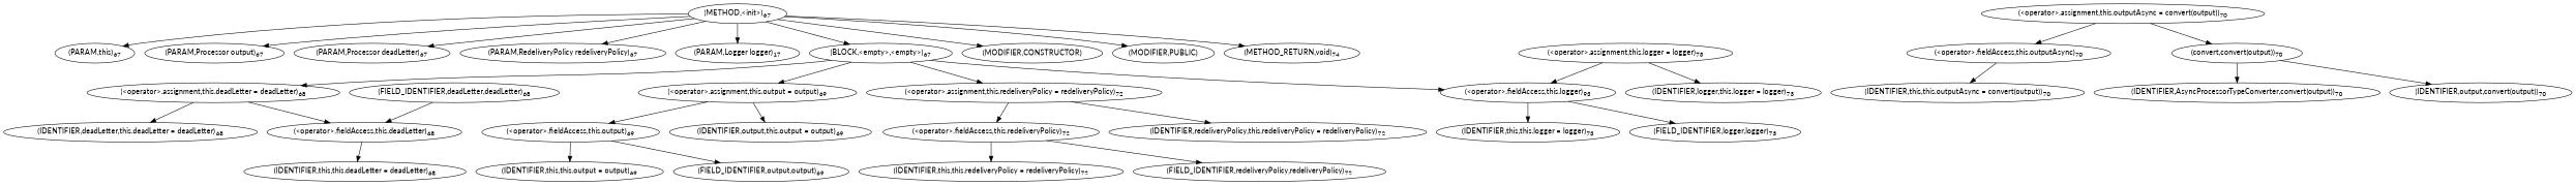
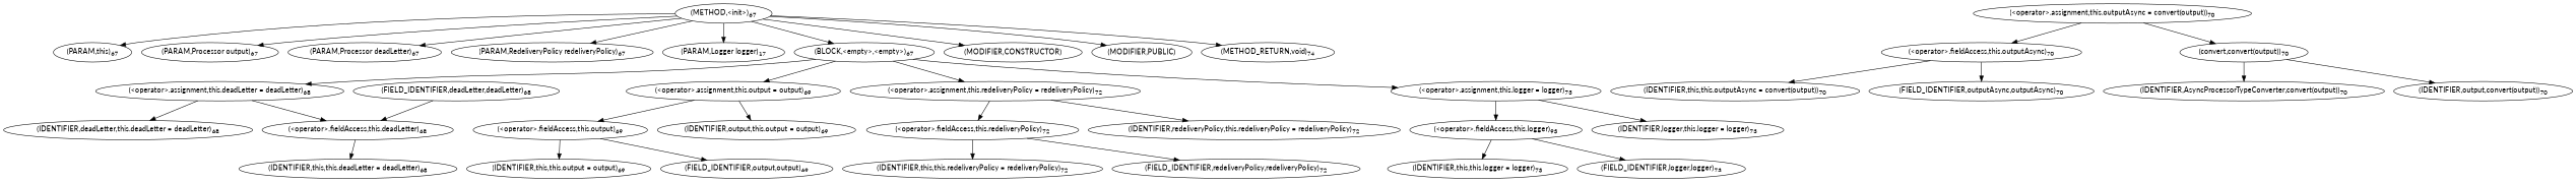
  digraph {
    fontname=Lato
    node [fontname=Lato]
    edge [fontname=Lato]
    n1 [label=<(METHOD,&lt;init&gt;)<SUB>67</SUB>>]
    n2 [label=<(PARAM,this)<SUB>67</SUB>>]
    n3 [label=<(PARAM,Processor output)<SUB>67</SUB>>]
    n4 [label=<(PARAM,Processor deadLetter)<SUB>67</SUB>>]
    n5 [label=<(PARAM,RedeliveryPolicy redeliveryPolicy)<SUB>67</SUB>>]
    n6 [label=<(PARAM,Logger logger)<SUB>17</SUB>>]
    n7 [label=<(BLOCK,&lt;empty&gt;,&lt;empty&gt;)<SUB>67</SUB>>]
    n8 [label=<(MODIFIER,CONSTRUCTOR)>]
    n9 [label=<(MODIFIER,PUBLIC)>]
    n10 [label=<(METHOD_RETURN,void)<SUB>74</SUB>>]
    n11 [label=<(&lt;operator&gt;.assignment,this.deadLetter = deadLetter)<SUB>68</SUB>>]
    n12 [label=<(&lt;operator&gt;.assignment,this.output = output)<SUB>69</SUB>>]
    n13 [label=<(&lt;operator&gt;.assignment,this.redeliveryPolicy = redeliveryPolicy)<SUB>72</SUB>>]
    n14 [label=<(&lt;operator&gt;.assignment,this.logger = logger)<SUB>73</SUB>>]
    n15 [label=<(&lt;operator&gt;.fieldAccess,this.deadLetter)<SUB>68</SUB>>]
    n16 [label=<(IDENTIFIER,deadLetter,this.deadLetter = deadLetter)<SUB>68</SUB>>]
    n17 [label=<(&lt;operator&gt;.fieldAccess,this.output)<SUB>69</SUB>>]
    n18 [label=<(IDENTIFIER,output,this.output = output)<SUB>69</SUB>>]
    n19 [label=<(&lt;operator&gt;.assignment,this.outputAsync = convert(output))<SUB>70</SUB>>]
    n20 [label=<(&lt;operator&gt;.fieldAccess,this.outputAsync)<SUB>70</SUB>>]
    n21 [label=<(convert,convert(output))<SUB>70</SUB>>]
    n22 [label=<(&lt;operator&gt;.fieldAccess,this.redeliveryPolicy)<SUB>72</SUB>>]
    n23 [label=<(IDENTIFIER,redeliveryPolicy,this.redeliveryPolicy = redeliveryPolicy)<SUB>72</SUB>>]
    n24 [label=<(&lt;operator&gt;.fieldAccess,this.logger)<SUB>93</SUB>>]
    n25 [label=<(IDENTIFIER,logger,this.logger = logger)<SUB>73</SUB>>]
    n26 [label=<(IDENTIFIER,this,this.deadLetter = deadLetter)<SUB>68</SUB>>]
    n27 [label=<(FIELD_IDENTIFIER,deadLetter,deadLetter)<SUB>68</SUB>>]
    n28 [label=<(IDENTIFIER,this,this.output = output)<SUB>69</SUB>>]
    n29 [label=<(FIELD_IDENTIFIER,output,output)<SUB>69</SUB>>]
    n30 [label=<(IDENTIFIER,this,this.outputAsync = convert(output))<SUB>70</SUB>>]
+   n31 [label=<(FIELD_IDENTIFIER,outputAsync,outputAsync)<SUB>70</SUB>>]
    n32 [label=<(IDENTIFIER,AsyncProcessorTypeConverter,convert(output))<SUB>70</SUB>>]
    n33 [label=<(IDENTIFIER,output,convert(output))<SUB>70</SUB>>]
    n34 [label=<(IDENTIFIER,this,this.redeliveryPolicy = redeliveryPolicy)<SUB>72</SUB>>]
    n35 [label=<(FIELD_IDENTIFIER,redeliveryPolicy,redeliveryPolicy)<SUB>72</SUB>>]
    n36 [label=<(IDENTIFIER,this,this.logger = logger)<SUB>73</SUB>>]
    n37 [label=<(FIELD_IDENTIFIER,logger,logger)<SUB>73</SUB>>]
    n1 -> n2
    n1 -> n3
    n1 -> n4
    n1 -> n5
    n1 -> n6
    n1 -> n7
    n1 -> n8
    n1 -> n9
    n1 -> n10
    n7 -> n11
    n7 -> n12
    n7 -> n13
-   n7 -> n24
+   n7 -> n14
    n11 -> n15
    n11 -> n16
    n12 -> n17
    n12 -> n18
    n13 -> n22
    n13 -> n23
    n14 -> n24
    n14 -> n25
    n15 -> n26
    n17 -> n28
    n17 -> n29
    n19 -> n20
    n19 -> n21
    n20 -> n30
+   n20 -> n31
    n21 -> n32
    n21 -> n33
    n22 -> n34
    n22 -> n35
    n24 -> n36
    n24 -> n37
    n27 -> n15
  }
